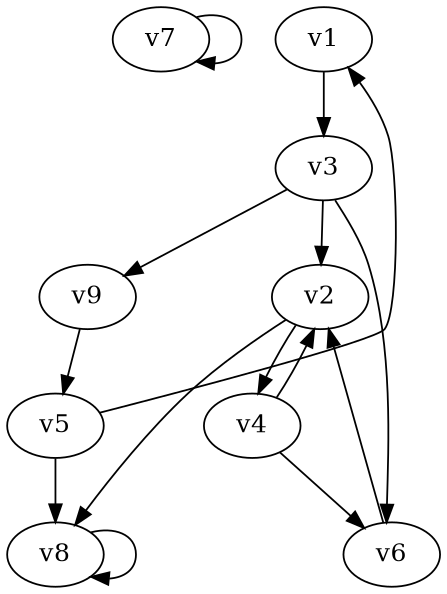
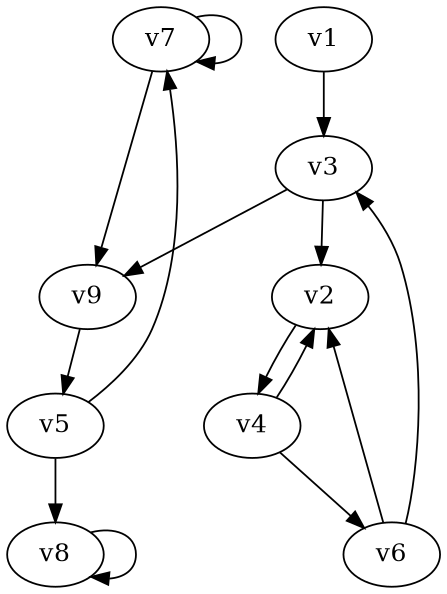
  digraph {
    node [player=0]
    v8
    v2 [player=1]
    v4
    v7 [player=1]
    v9
    v1
    v3 [player=1]
    v6 [player=1]
    v5
    v8 -> v8 [constraint="t < 8"]
-   v2 -> v8 [constraint="t < 14"]
    v2 -> v4
    v4 -> v2 [constraint="t mod 3 == 2"]
    v4 -> v6
    v7 -> v7
+   v7 -> v9 [constraint="t mod 5 == 1"]
    v9 -> v5
    v1 -> v3
    v3 -> v2
    v3 -> v9
    v6 -> v2
-   v3 -> v6
+   v6 -> v3
    v5 -> v8
-   v5 -> v1 [constraint="t < 15"]
+   v5 -> v7 [constraint="t < 15"]
  }
